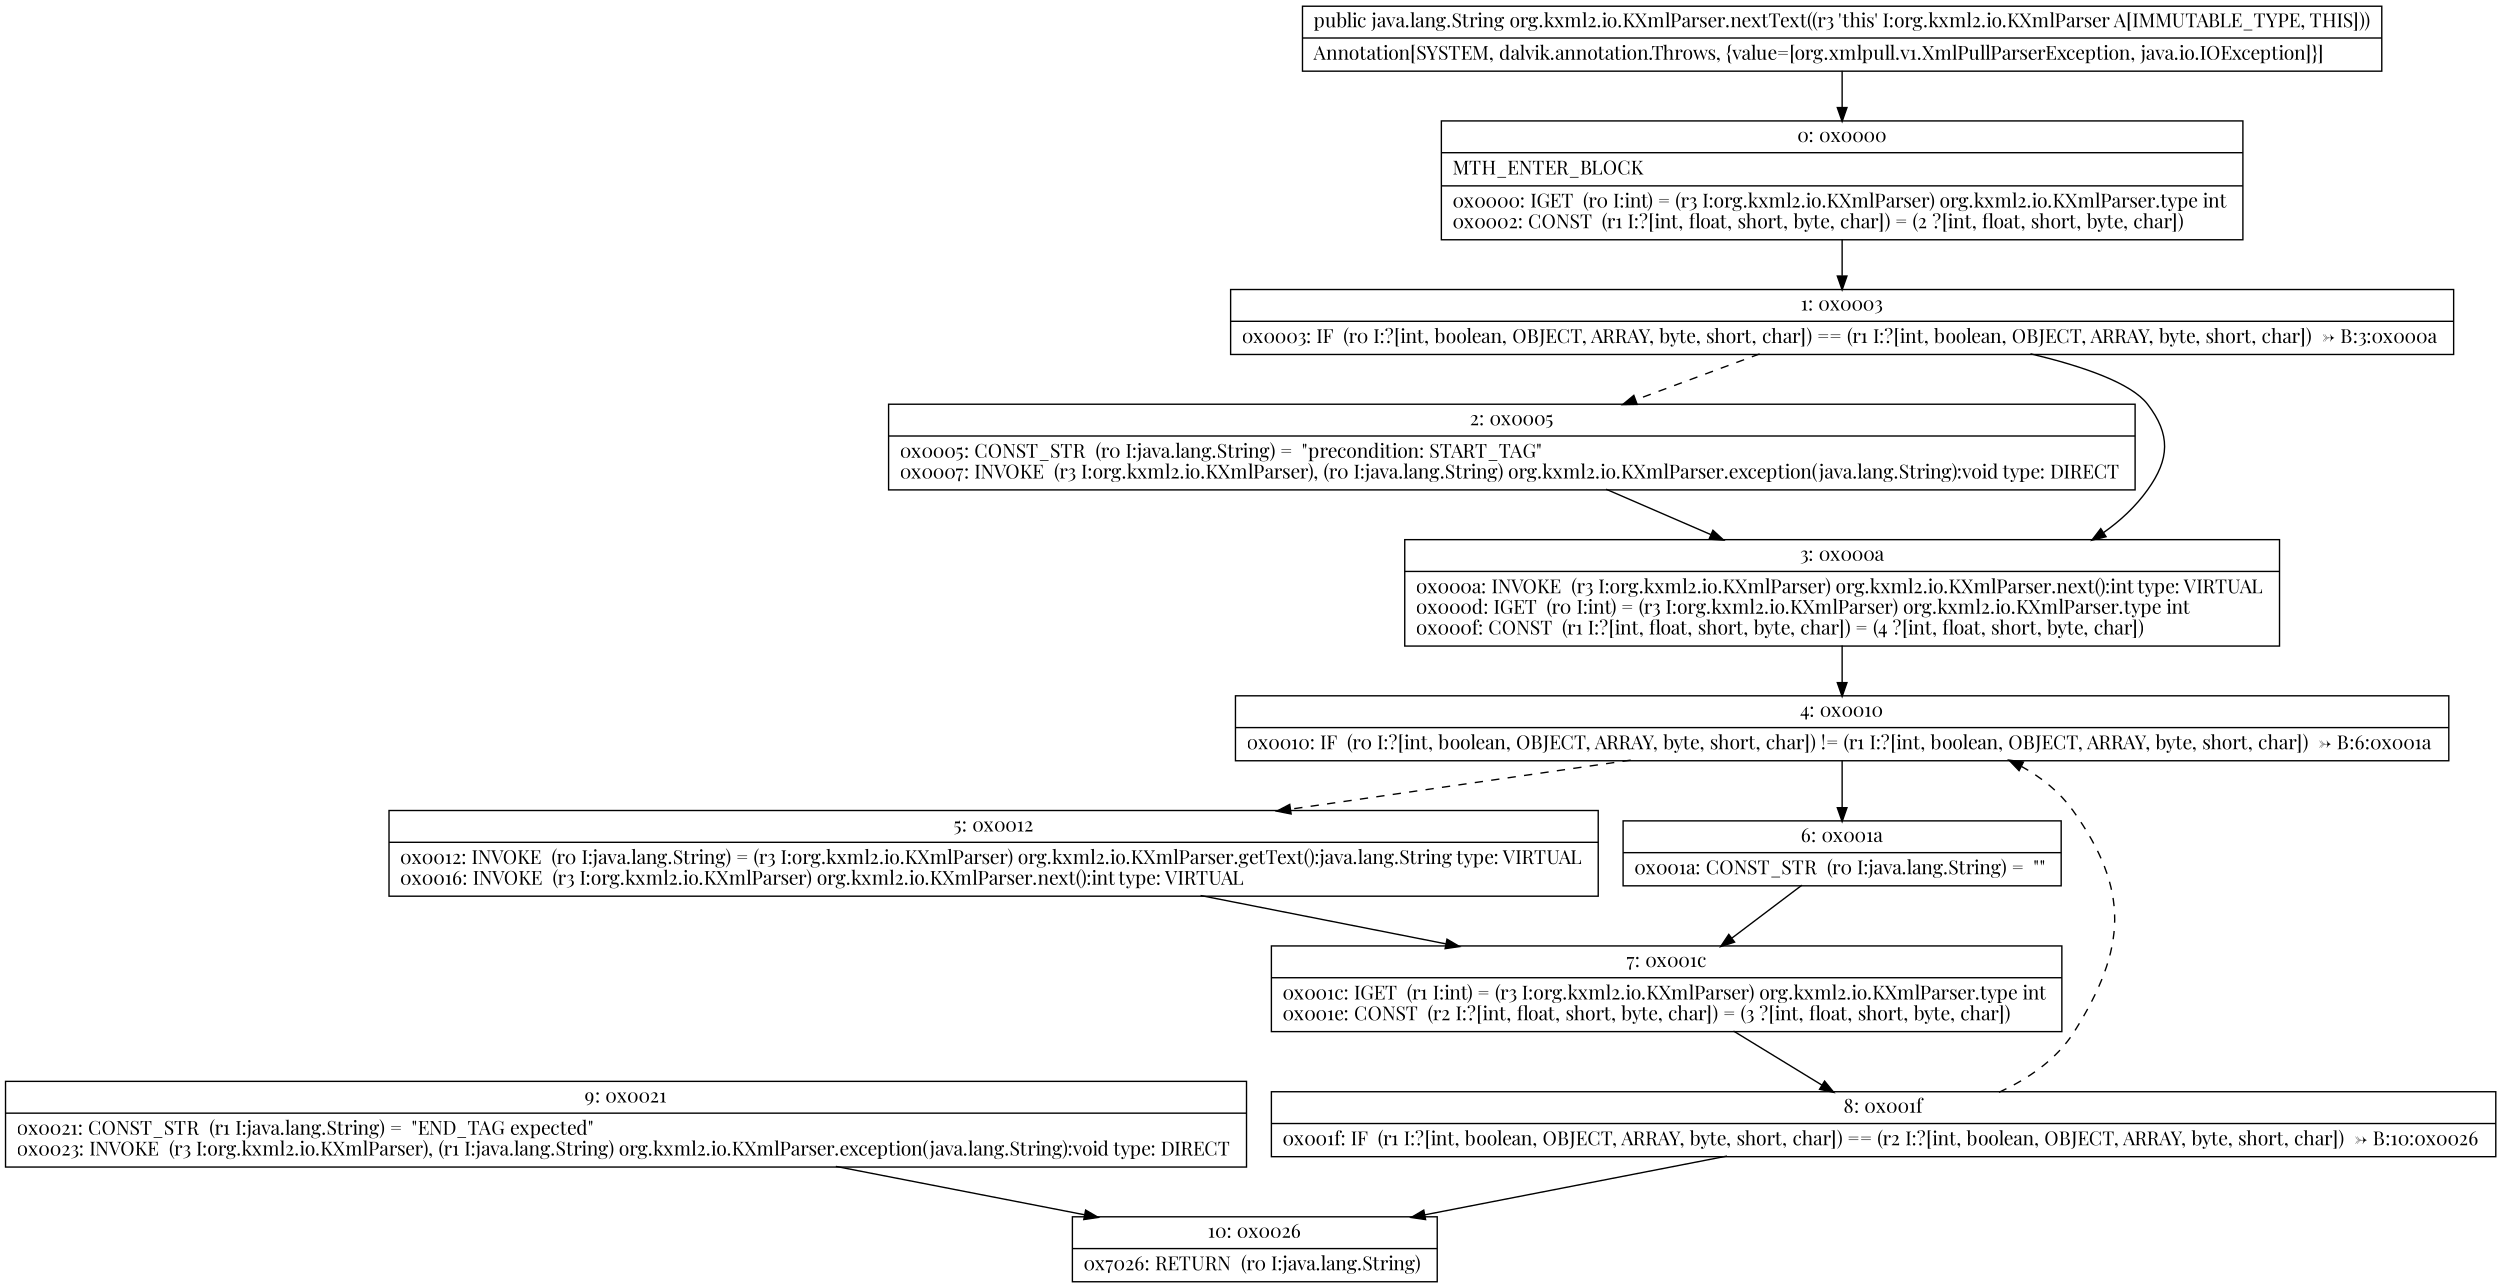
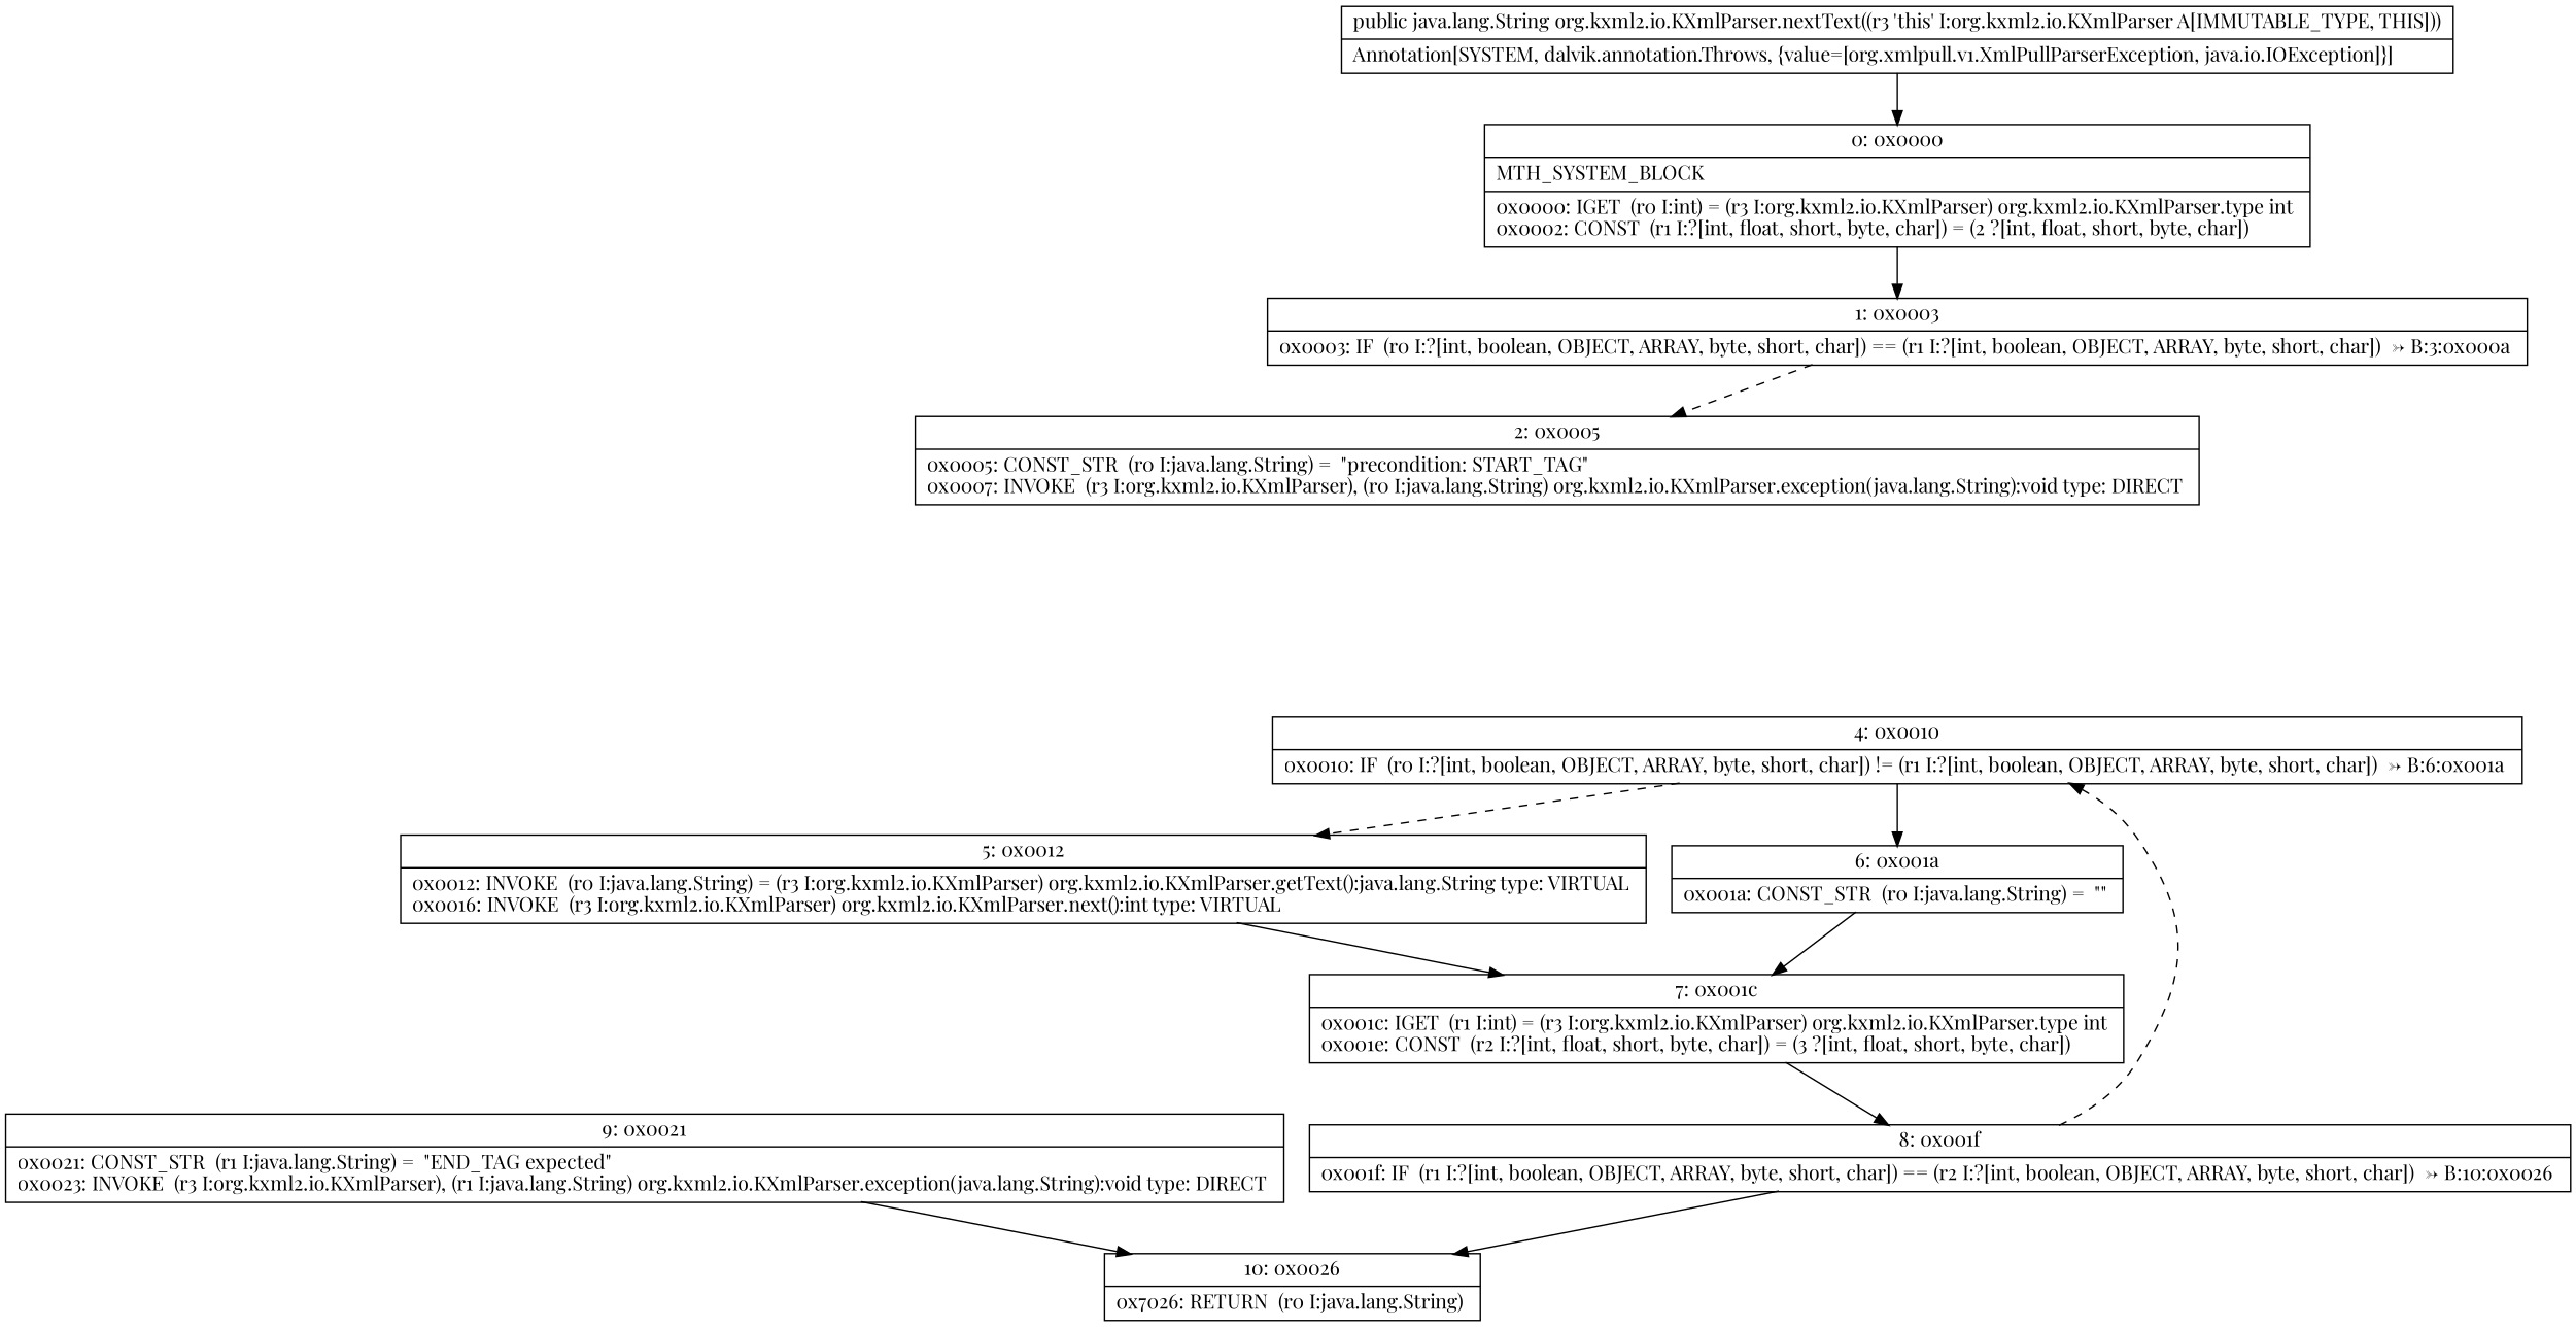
  digraph {
    fontname="Playfair Display"
    node [fontname="Playfair Display" shape=record]
    edge [fontname="Playfair Display"]
-   n1 [label="{0\:\ 0x0000|MTH_ENTER_BLOCK\l|0x0000: IGET  (r0 I:int) = (r3 I:org.kxml2.io.KXmlParser) org.kxml2.io.KXmlParser.type int \l0x0002: CONST  (r1 I:?[int, float, short, byte, char]) = (2 ?[int, float, short, byte, char]) \l}"]
+   n1 [label="{0\:\ 0x0000|MTH_SYSTEM_BLOCK\l|0x0000: IGET  (r0 I:int) = (r3 I:org.kxml2.io.KXmlParser) org.kxml2.io.KXmlParser.type int \l0x0002: CONST  (r1 I:?[int, float, short, byte, char]) = (2 ?[int, float, short, byte, char]) \l}"]
    n2 [label="{1\:\ 0x0003|0x0003: IF  (r0 I:?[int, boolean, OBJECT, ARRAY, byte, short, char]) == (r1 I:?[int, boolean, OBJECT, ARRAY, byte, short, char])  \-\> B:3:0x000a \l}"]
    n3 [label="{2\:\ 0x0005|0x0005: CONST_STR  (r0 I:java.lang.String) =  \"precondition: START_TAG\" \l0x0007: INVOKE  (r3 I:org.kxml2.io.KXmlParser), (r0 I:java.lang.String) org.kxml2.io.KXmlParser.exception(java.lang.String):void type: DIRECT \l}"]
-   n4 [label="{3\:\ 0x000a|0x000a: INVOKE  (r3 I:org.kxml2.io.KXmlParser) org.kxml2.io.KXmlParser.next():int type: VIRTUAL \l0x000d: IGET  (r0 I:int) = (r3 I:org.kxml2.io.KXmlParser) org.kxml2.io.KXmlParser.type int \l0x000f: CONST  (r1 I:?[int, float, short, byte, char]) = (4 ?[int, float, short, byte, char]) \l}"]
    n5 [label="{4\:\ 0x0010|0x0010: IF  (r0 I:?[int, boolean, OBJECT, ARRAY, byte, short, char]) != (r1 I:?[int, boolean, OBJECT, ARRAY, byte, short, char])  \-\> B:6:0x001a \l}"]
    n6 [label="{5\:\ 0x0012|0x0012: INVOKE  (r0 I:java.lang.String) = (r3 I:org.kxml2.io.KXmlParser) org.kxml2.io.KXmlParser.getText():java.lang.String type: VIRTUAL \l0x0016: INVOKE  (r3 I:org.kxml2.io.KXmlParser) org.kxml2.io.KXmlParser.next():int type: VIRTUAL \l}"]
    n7 [label="{6\:\ 0x001a|0x001a: CONST_STR  (r0 I:java.lang.String) =  \"\" \l}"]
    n8 [label="{7\:\ 0x001c|0x001c: IGET  (r1 I:int) = (r3 I:org.kxml2.io.KXmlParser) org.kxml2.io.KXmlParser.type int \l0x001e: CONST  (r2 I:?[int, float, short, byte, char]) = (3 ?[int, float, short, byte, char]) \l}"]
    n9 [label="{8\:\ 0x001f|0x001f: IF  (r1 I:?[int, boolean, OBJECT, ARRAY, byte, short, char]) == (r2 I:?[int, boolean, OBJECT, ARRAY, byte, short, char])  \-\> B:10:0x0026 \l}"]
    n10 [label="{10\:\ 0x0026|0x7026: RETURN  (r0 I:java.lang.String) \l}"]
    n11 [label="{9\:\ 0x0021|0x0021: CONST_STR  (r1 I:java.lang.String) =  \"END_TAG expected\" \l0x0023: INVOKE  (r3 I:org.kxml2.io.KXmlParser), (r1 I:java.lang.String) org.kxml2.io.KXmlParser.exception(java.lang.String):void type: DIRECT \l}"]
    n12 [label="{public java.lang.String org.kxml2.io.KXmlParser.nextText((r3 'this' I:org.kxml2.io.KXmlParser A[IMMUTABLE_TYPE, THIS]))  | Annotation[SYSTEM, dalvik.annotation.Throws, \{value=[org.xmlpull.v1.XmlPullParserException, java.io.IOException]\}]\l}"]
    n1 -> n2
    n2 -> n3 [style=dashed]
-   n2 -> n4
-   n3 -> n4
-   n4 -> n5
    n5 -> n6 [style=dashed]
    n5 -> n7
    n6 -> n8
    n7 -> n8
    n8 -> n9
    n9 -> n5 [style=dashed]
    n9 -> n10
    n11 -> n10
    n12 -> n1
  }
